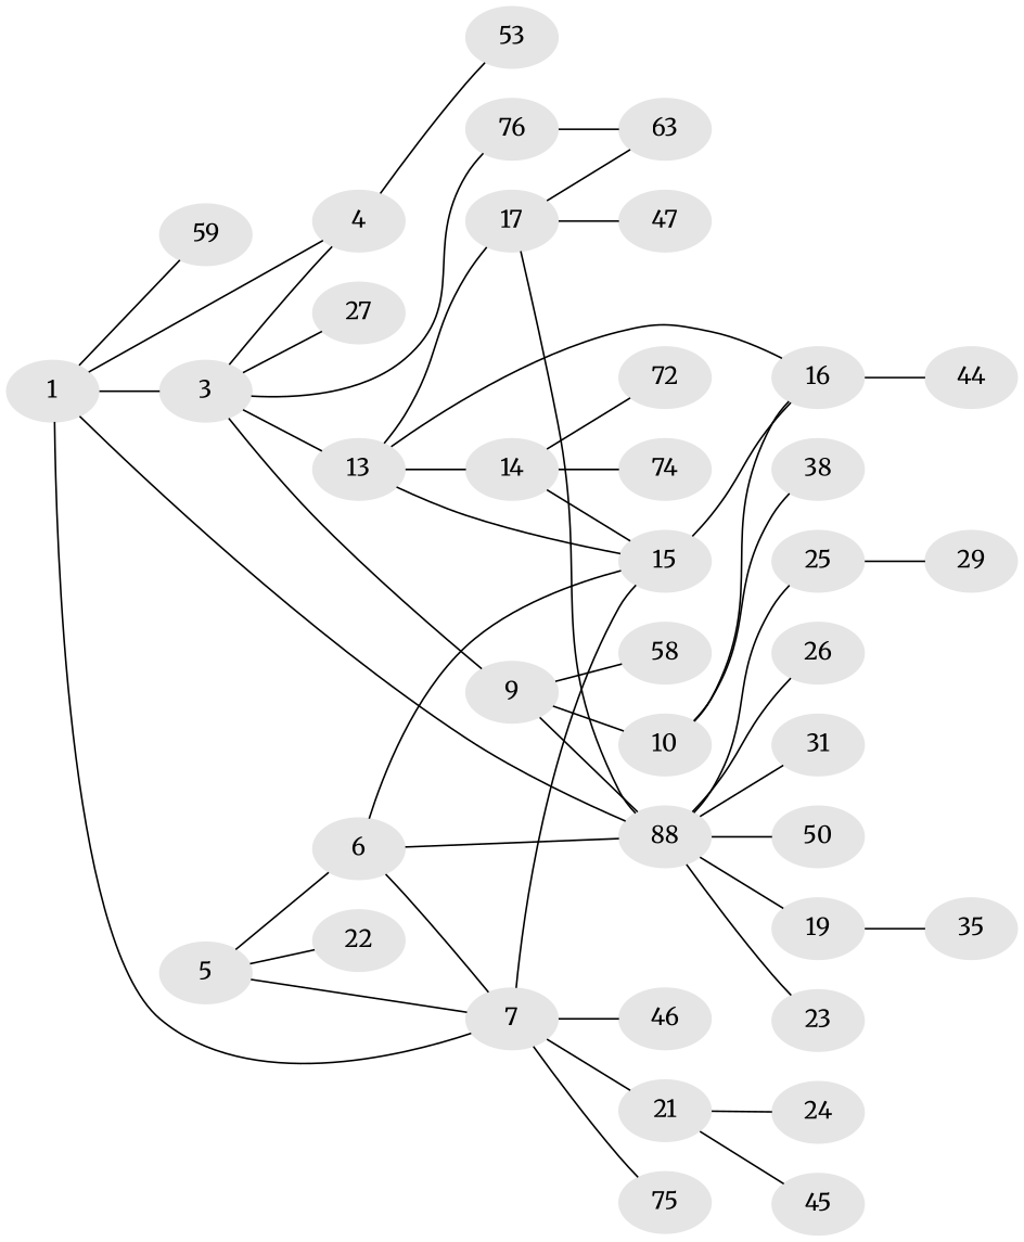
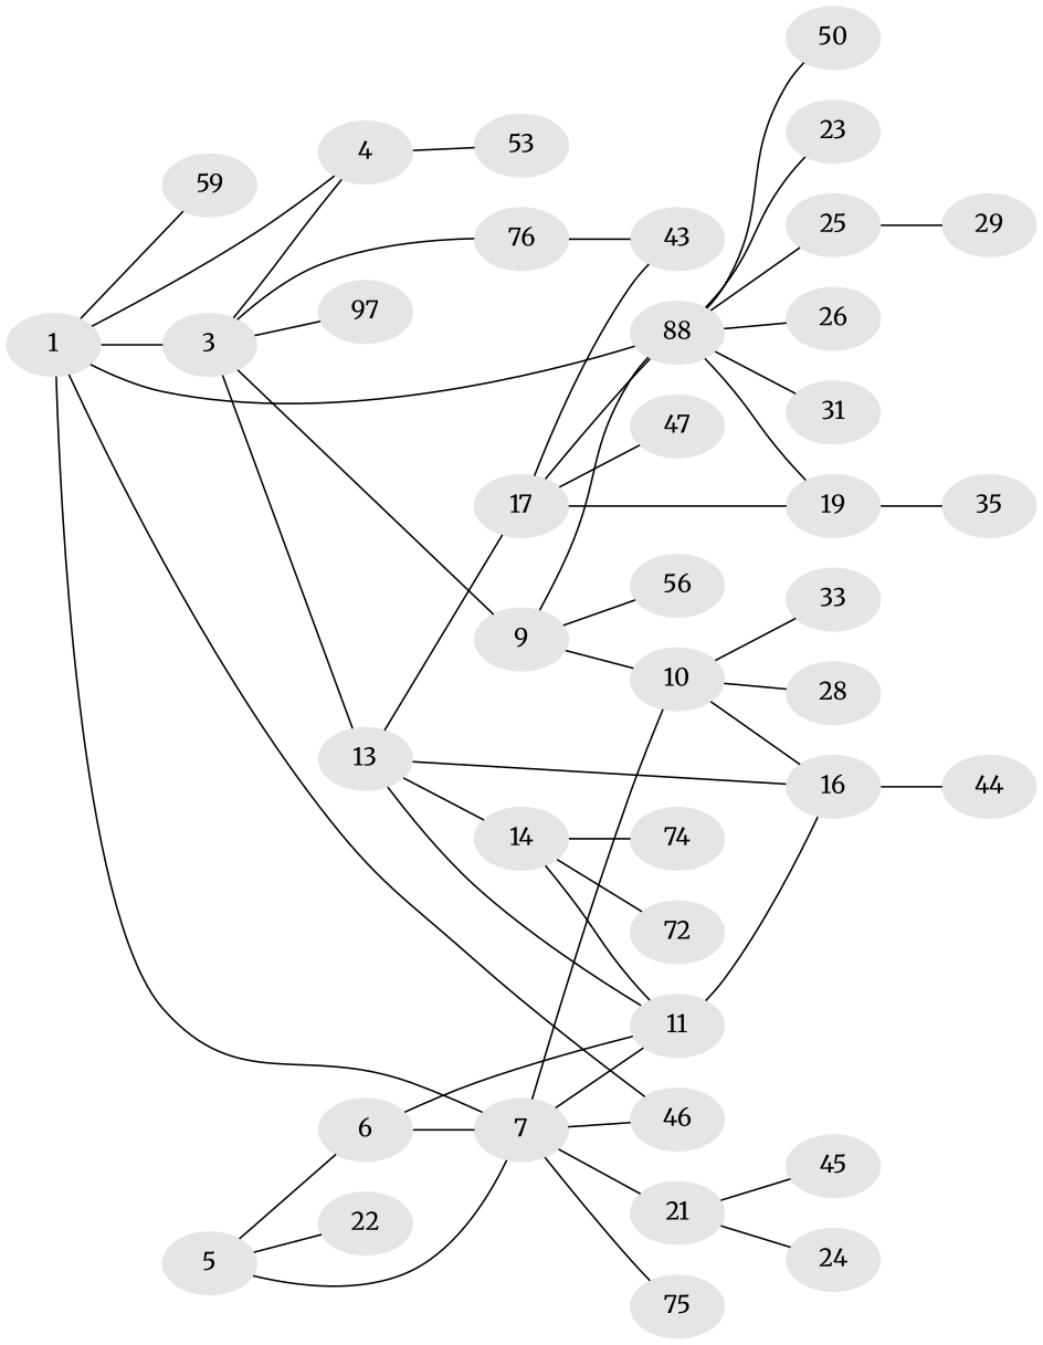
  graph {
    fontname=Merriweather
    rankdir=LR
    node [color=gray90 fontname=Merriweather style=filled]
    edge [fontname=Merriweather]
    1 [super="+48+2"]
    3 [super="+39"]
    4
    7 [super="+8"]
    n5 [label=88 super="+55+71+73+77+63+65+20+49"]
    46 [super="+66"]
    59
    13 [super="+54"]
    9
-   27 [super="+67"]
+   27 [super="+67" label=97]
    76
    53
    10 [super="+12+11+42"]
-   15
+   15 [label=11]
    21 [super="+80"]
    75
    16 [super="+52+51+57+70"]
-   38
+   33
+   38 [label=28]
    14
    17
    19 [super="+34"]
    23 [super="+36"]
    25
    26
    31
    50
-   43 [super="+69" label=63]
-   58
+   43 [super="+69"]
+   58 [label=56]
    6 [super="+28+60+37+32"]
    5
    22
    24 [super="+61+56"]
    45
    44 [super="+78"]
    72
    74
    47
    35
    29 [super="+64"]
    1 -- 3 [weight=2]
    1 -- 4 [weight=2]
    1 -- 7
    1 -- n5
+   1 -- 46
    1 -- 59
    3 -- 4
    3 -- 13
    3 -- 9
    3 -- 27
    3 -- 76
    4 -- 53
    7 -- 46
+   7 -- 10
    7 -- 15
    7 -- 21
    7 -- 75
    n5 -- 19 [weight=2]
    n5 -- 23
    n5 -- 25
    n5 -- 26
    n5 -- 31
    n5 -- 50
    13 -- 15
    13 -- 16
    13 -- 14
    13 -- 17
    9 -- n5
    9 -- 10 [weight=3]
    9 -- 58
    76 -- 43
    10 -- 16
+   10 -- 33
    10 -- 38
    15 -- 16
    21 -- 24
    21 -- 45
    16 -- 44
    14 -- 15
    14 -- 72
    14 -- 74
    17 -- n5 [weight=2]
+   17 -- 19
    17 -- 43
    17 -- 47
    19 -- 35
    25 -- 29
    6 -- 7 [weight=2]
-   6 -- n5
    6 -- 15
    5 -- 7 [weight=2]
    5 -- 6
    5 -- 22
  }
